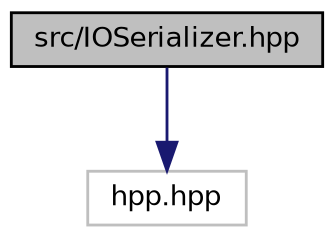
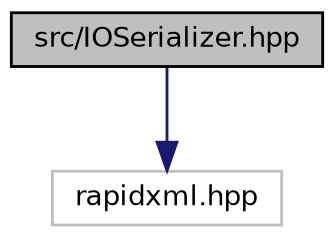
  digraph {
    node [fontname=Helvetica fontsize=10 shape=record style=filled]
    n1 [color=black fillcolor=grey75 fontcolor=black height=0.2 label="src/IOSerializer.hpp" width=0.4]
-   n2 [color=grey75 fillcolor=white height=0.2 label="hpp.hpp" width=0.4]
+   n2 [color=grey75 fillcolor=white height=0.2 label="rapidxml.hpp" width=0.4]
    n1 -> n2 [color=midnightblue fontname=Helvetica fontsize=10 labelfontname=Helvetica labelfontsize=10 style=solid]
  }
